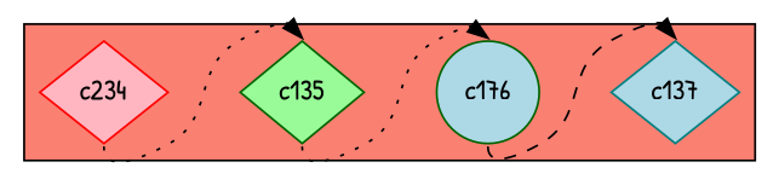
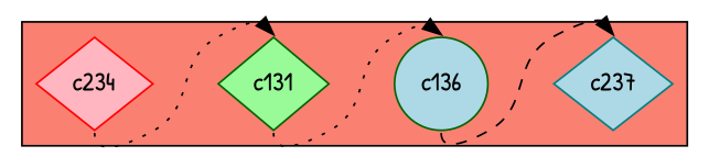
  digraph {
    fontname="Patrick Hand"
    rankdir=LR
    node [color=darkgreen fillcolor=lightblue fontname="Patrick Hand" shape=diamond style=filled]
    edge [fontname="Patrick Hand" headport=n style=dotted tailport=s]
    n1 [color=red fillcolor=lightpink height=0.707107 label=c234 width=0.707107]
-   c135 [fillcolor=palegreen height=0.707107 width=0.707107]
-   c136 [height=0.707107 shape=circle width=0.707107 label=c176]
-   c137 [color=teal height=0.707107 width=0.707107]
+   c135 [fillcolor=palegreen height=0.707107 width=0.707107 label=c131]
+   c136 [height=0.707107 shape=circle width=0.707107]
+   c137 [color=teal height=0.707107 width=0.707107 label=c237]
    subgraph cluster_1 {
      fillcolor=salmon
      style=filled
      n1
      c135
      c136
      c137
    }
    n1 -> c135
    c135 -> c136
    c136 -> c137 [style=dashed]
  }
